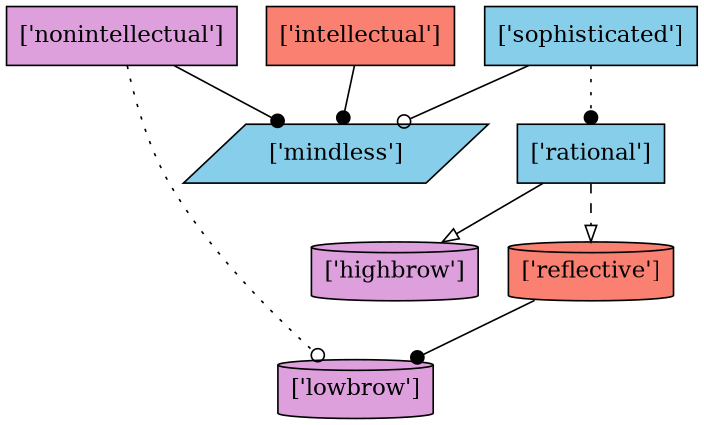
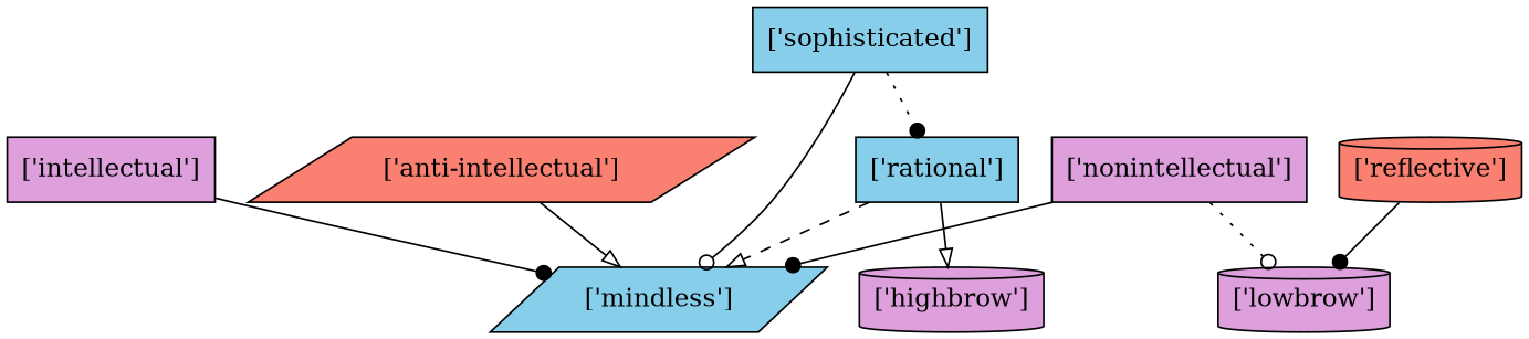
  strict digraph {
    node [fillcolor=salmon shape=box style=filled]
    edge [arrowhead=dot style=solid]
-   "['intellectual']"
+   "['intellectual']" [fillcolor=plum]
    "['mindless']" [fillcolor=skyblue shape=parallelogram]
    "['reflective']" [shape=cylinder]
    "['rational']" [fillcolor=skyblue]
    "['highbrow']" [fillcolor=plum shape=cylinder]
    "['lowbrow']" [fillcolor=plum shape=cylinder]
+   "['anti-intellectual']" [shape=parallelogram]
    "['nonintellectual']" [fillcolor=plum]
    "['sophisticated']" [fillcolor=skyblue]
    "['intellectual']" -> "['mindless']"
    "['reflective']" -> "['lowbrow']"
-   "['rational']" -> "['reflective']" [arrowhead=onormal style=dashed]
+   "['rational']" -> "['mindless']" [arrowhead=onormal style=dashed]
    "['rational']" -> "['highbrow']" [arrowhead=onormal]
+   "['anti-intellectual']" -> "['mindless']" [arrowhead=onormal]
    "['nonintellectual']" -> "['mindless']"
    "['nonintellectual']" -> "['lowbrow']" [arrowhead=odot style=dotted]
    "['sophisticated']" -> "['mindless']" [arrowhead=odot]
    "['sophisticated']" -> "['rational']" [style=dotted]
  }
